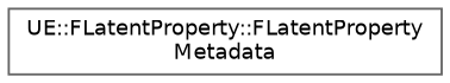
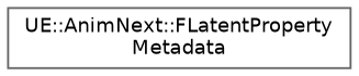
  digraph {
    rankdir=LR
-   n1 [color=grey40 fillcolor=white fontname=Helvetica fontsize=10 height=0.2 label="UE::FLatentProperty::FLatentProperty\lMetadata" shape=box style=filled width=0.4]
+   n1 [color=grey40 fillcolor=white fontname=Helvetica fontsize=10 height=0.2 label="UE::AnimNext::FLatentProperty\lMetadata" shape=box style=filled width=0.4]
  }
